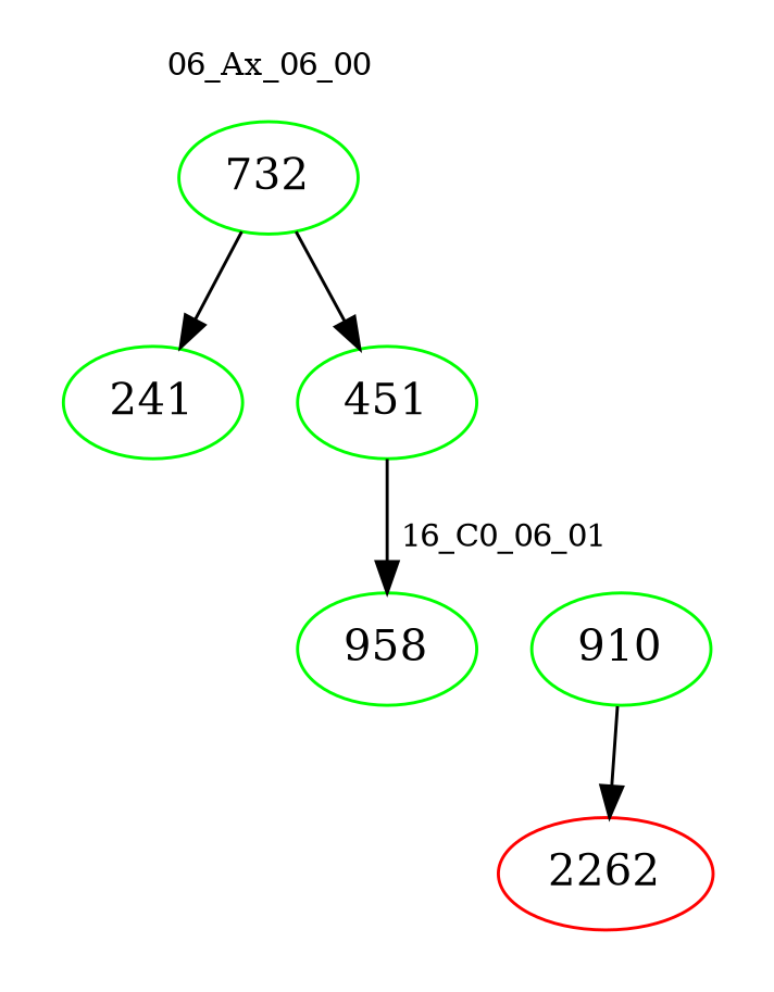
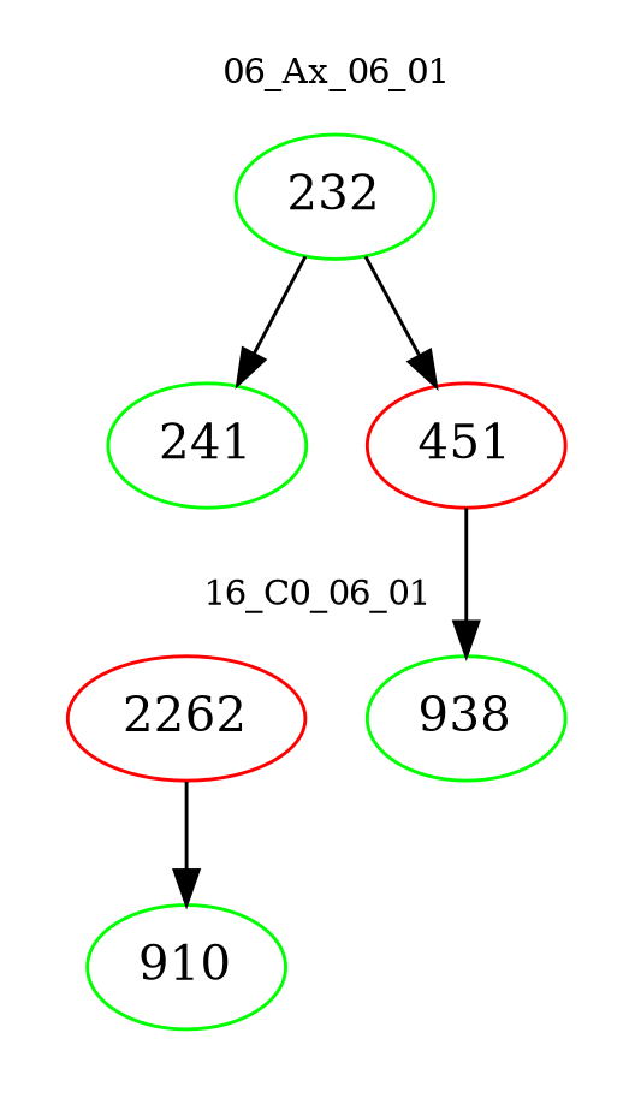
  digraph {
    node [color=green]
    edge [color=black]
-   n1 [label=732]
+   n1 [label=232]
    n2 [label=241]
-   n3 [label=451]
+   n3 [color=red label=451]
    n4 [label=910]
-   n5 [label=958]
+   n5 [label=938]
    n6 [color=red label=2262]
    subgraph cluster_1 {
      color=white
      fontsize=10
-     label="06_Ax_06_00"
+     label="06_Ax_06_01"
      n1
      n2
      n3
    }
    subgraph cluster_2 {
      color=white
      fontsize=10
      label="16_C0_06_01"
      n4
      n5
      n6
    }
    n1 -> n2
    n1 -> n3
    n3 -> n5
-   n4 -> n6
+   n6 -> n4
  }
